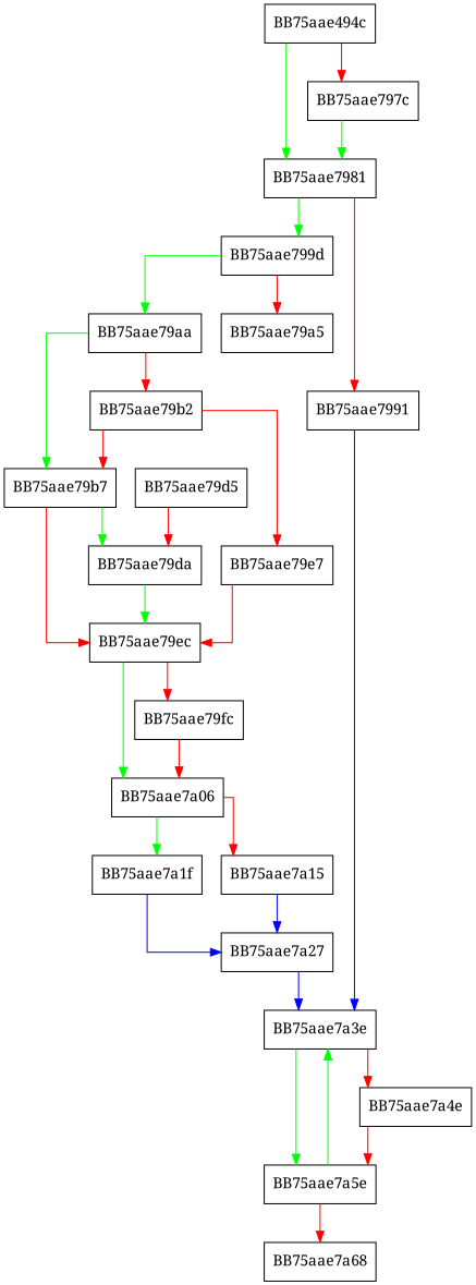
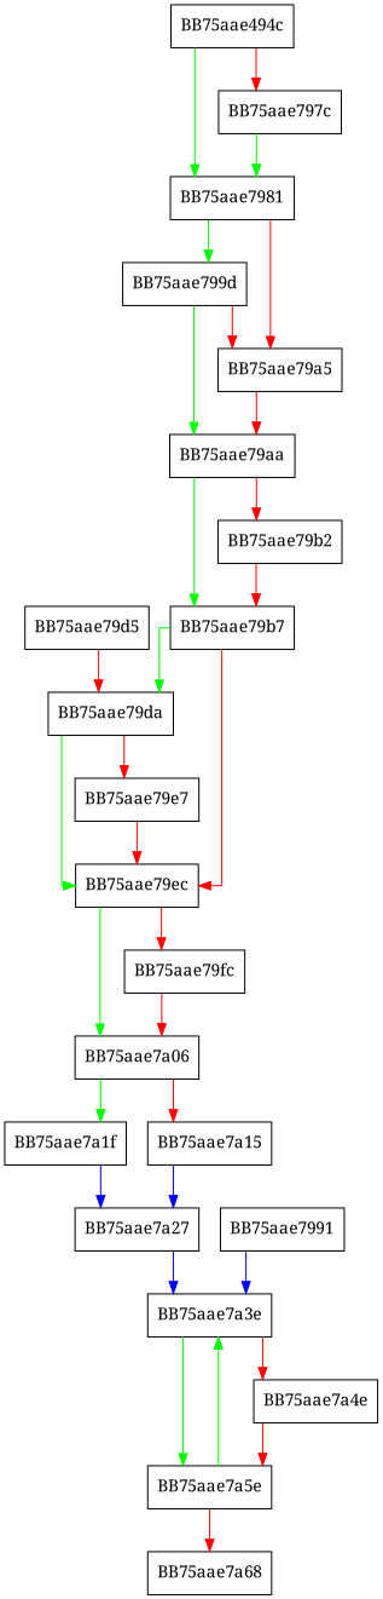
  digraph {
    fontname="Noto Serif"
    splines=ortho
    node [fontname="Noto Serif" shape=box]
    edge [color=red fontname="Noto Serif"]
    n1 [label=BB75aae494c]
    BB75aae7981
    BB75aae797c
    BB75aae799d
    BB75aae7991
    BB75aae79aa
    BB75aae79a5
    BB75aae7a3e
    BB75aae79b7
    BB75aae79b2
    BB75aae7a5e
    BB75aae7a4e
    BB75aae7a68
    BB75aae79da
    BB75aae79ec
    BB75aae79e7
    BB75aae79d5
    BB75aae7a06
    BB75aae79fc
    BB75aae7a1f
    BB75aae7a15
    BB75aae7a27
    n1 -> BB75aae7981 [color=green]
    n1 -> BB75aae797c
    BB75aae7981 -> BB75aae799d [color=green]
-   BB75aae7981 -> BB75aae7991
+   BB75aae7981 -> BB75aae79a5
    BB75aae797c -> BB75aae7981 [color=green]
    BB75aae799d -> BB75aae79aa [color=green]
    BB75aae799d -> BB75aae79a5
    BB75aae7991 -> BB75aae7a3e [color=blue]
    BB75aae79aa -> BB75aae79b7 [color=green]
    BB75aae79aa -> BB75aae79b2
+   BB75aae79a5 -> BB75aae79aa
    BB75aae7a3e -> BB75aae7a5e [color=green]
    BB75aae7a3e -> BB75aae7a4e
    BB75aae79b7 -> BB75aae79da [color=green]
    BB75aae79b7 -> BB75aae79ec
    BB75aae79b2 -> BB75aae79b7
    BB75aae7a5e -> BB75aae7a3e [color=green]
    BB75aae7a5e -> BB75aae7a68
    BB75aae7a4e -> BB75aae7a5e
    BB75aae79da -> BB75aae79ec [color=green]
-   BB75aae79b2 -> BB75aae79e7
+   BB75aae79da -> BB75aae79e7
    BB75aae79ec -> BB75aae7a06 [color=green]
    BB75aae79ec -> BB75aae79fc
    BB75aae79e7 -> BB75aae79ec
    BB75aae79d5 -> BB75aae79da
    BB75aae7a06 -> BB75aae7a1f [color=green]
    BB75aae7a06 -> BB75aae7a15
    BB75aae79fc -> BB75aae7a06
    BB75aae7a1f -> BB75aae7a27 [color=blue]
    BB75aae7a15 -> BB75aae7a27 [color=blue]
    BB75aae7a27 -> BB75aae7a3e [color=blue]
  }
